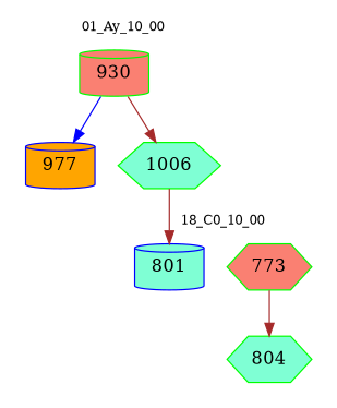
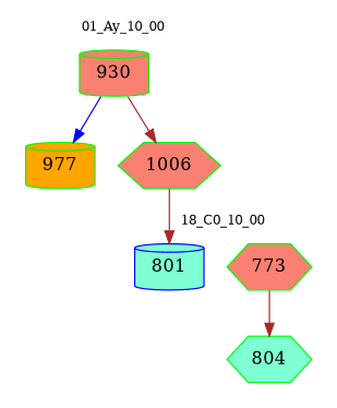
  digraph {
    node [color=green fillcolor=aquamarine shape=cylinder style=filled]
    edge [color=brown]
    n1 [fillcolor=salmon label=930]
-   n2 [color=blue fillcolor=orange label=977]
-   n3 [label=1006 shape=hexagon]
+   n2 [fillcolor=orange label=977]
+   n3 [fillcolor=salmon label=1006 shape=hexagon]
    n4 [fillcolor=salmon label=773 shape=hexagon]
    n5 [label=804 shape=hexagon]
    n6 [color=blue label=801]
    subgraph cluster_1 {
      color=white
      fontsize=10
      label="01_Ay_10_00"
      n1
      n2
      n3
    }
    subgraph cluster_2 {
      color=white
      fontsize=10
      label="18_C0_10_00"
      n4
      n5
      n6
    }
    n1 -> n2 [color=blue]
    n1 -> n3
    n3 -> n6
    n4 -> n5
  }
